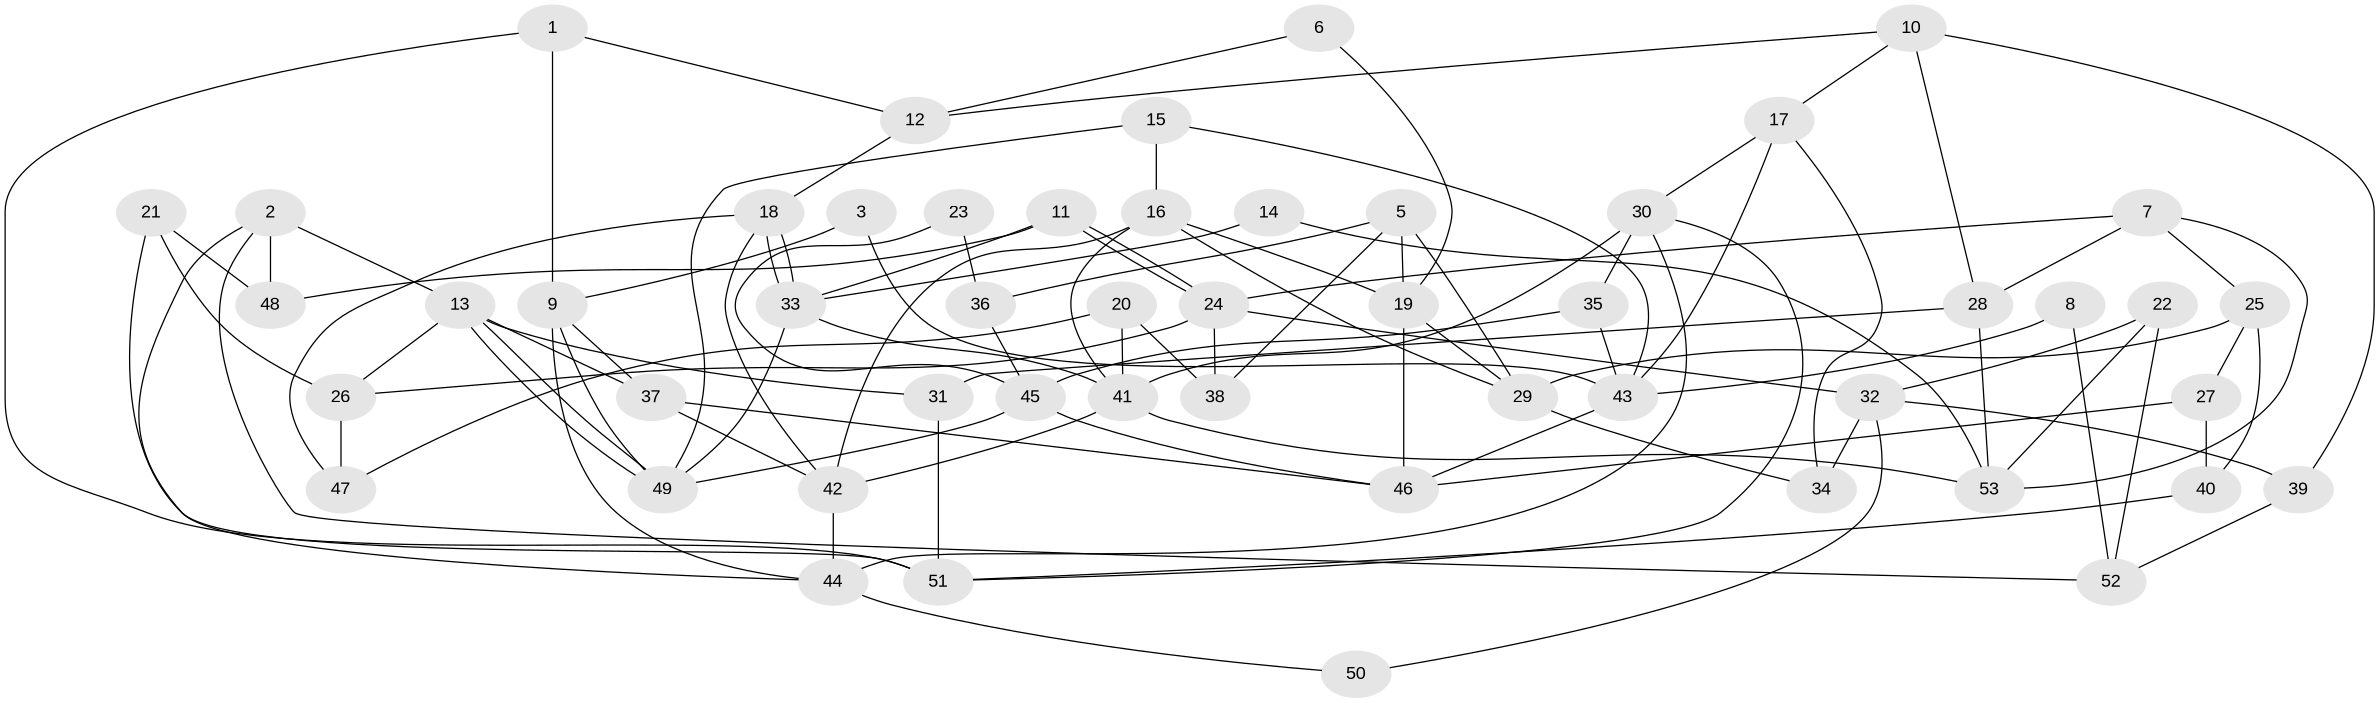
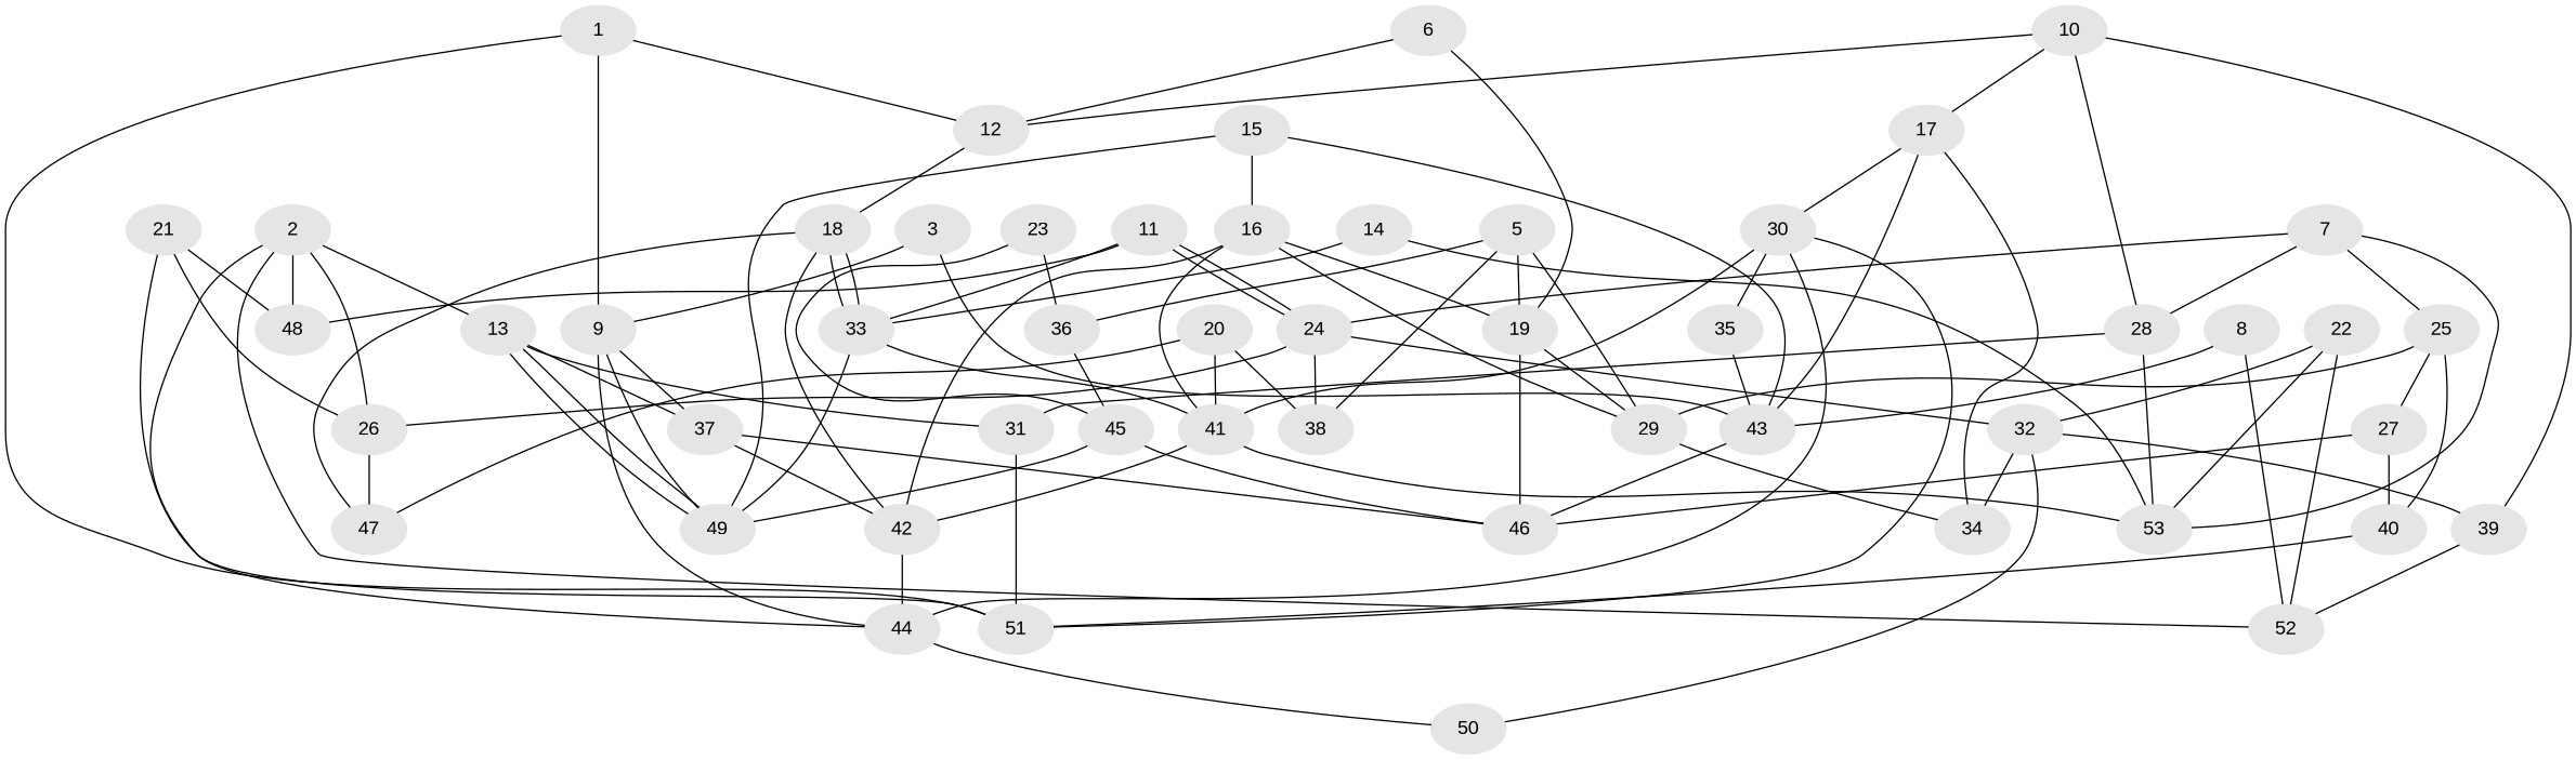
  graph {
    fontname="Liberation Sans"
    node [color=gray90 fontname="Liberation Sans" style=filled]
    edge [fontname="Liberation Sans"]
    1
    9
    12
    51
    44
    37
    49
    18
    2
    13
    26
    48
    52
    31
    47
    50
    3
    43
    46
    5
    19
    29
    36
    38
    34
    45
    6
    7
    24
    25
    28
    53
    32
    27
    40
    8
    42
    10
    17
    39
    30
    11
    33
    41
    14
    15
    16
    35
    20
    21
    22
    23
    1 -- 9
    1 -- 12
    1 -- 51
    9 -- 44
    9 -- 37
    9 -- 49
    12 -- 18
    44 -- 50
    37 -- 46
    37 -- 42
    18 -- 47
    18 -- 42
    18 -- 33
    18 -- 33
    2 -- 44
    2 -- 13
-   13 -- 26
+   2 -- 26
    2 -- 48
    2 -- 52
    13 -- 37
    13 -- 49
    13 -- 49
    13 -- 31
    26 -- 47
    31 -- 51
    3 -- 9
    3 -- 43
    43 -- 46
    5 -- 19
    5 -- 29
    5 -- 36
    5 -- 38
    19 -- 46
    19 -- 29
    29 -- 34
    36 -- 45
    45 -- 49
    45 -- 46
    6 -- 12
    6 -- 19
    7 -- 24
    7 -- 25
    7 -- 28
    7 -- 53
    24 -- 26
    24 -- 38
    24 -- 32
    25 -- 29
    25 -- 27
    25 -- 40
    28 -- 31
    28 -- 53
    32 -- 50
    32 -- 34
    32 -- 39
    27 -- 46
    27 -- 40
    40 -- 51
    8 -- 52
    8 -- 43
    42 -- 44
    10 -- 12
    10 -- 28
    10 -- 17
    10 -- 39
    17 -- 43
    17 -- 34
    17 -- 30
    39 -- 52
    30 -- 51
    30 -- 44
    30 -- 41
    30 -- 35
    11 -- 48
    11 -- 24
    11 -- 24
    11 -- 33
    33 -- 49
    33 -- 41
    41 -- 53
    41 -- 42
    14 -- 53
    14 -- 33
    15 -- 49
    15 -- 43
    15 -- 16
    16 -- 19
    16 -- 29
    16 -- 42
    16 -- 41
    35 -- 43
-   35 -- 45
    20 -- 47
    20 -- 38
    20 -- 41
    21 -- 51
    21 -- 26
    21 -- 48
    22 -- 52
    22 -- 53
    22 -- 32
    23 -- 36
    23 -- 45
  }
